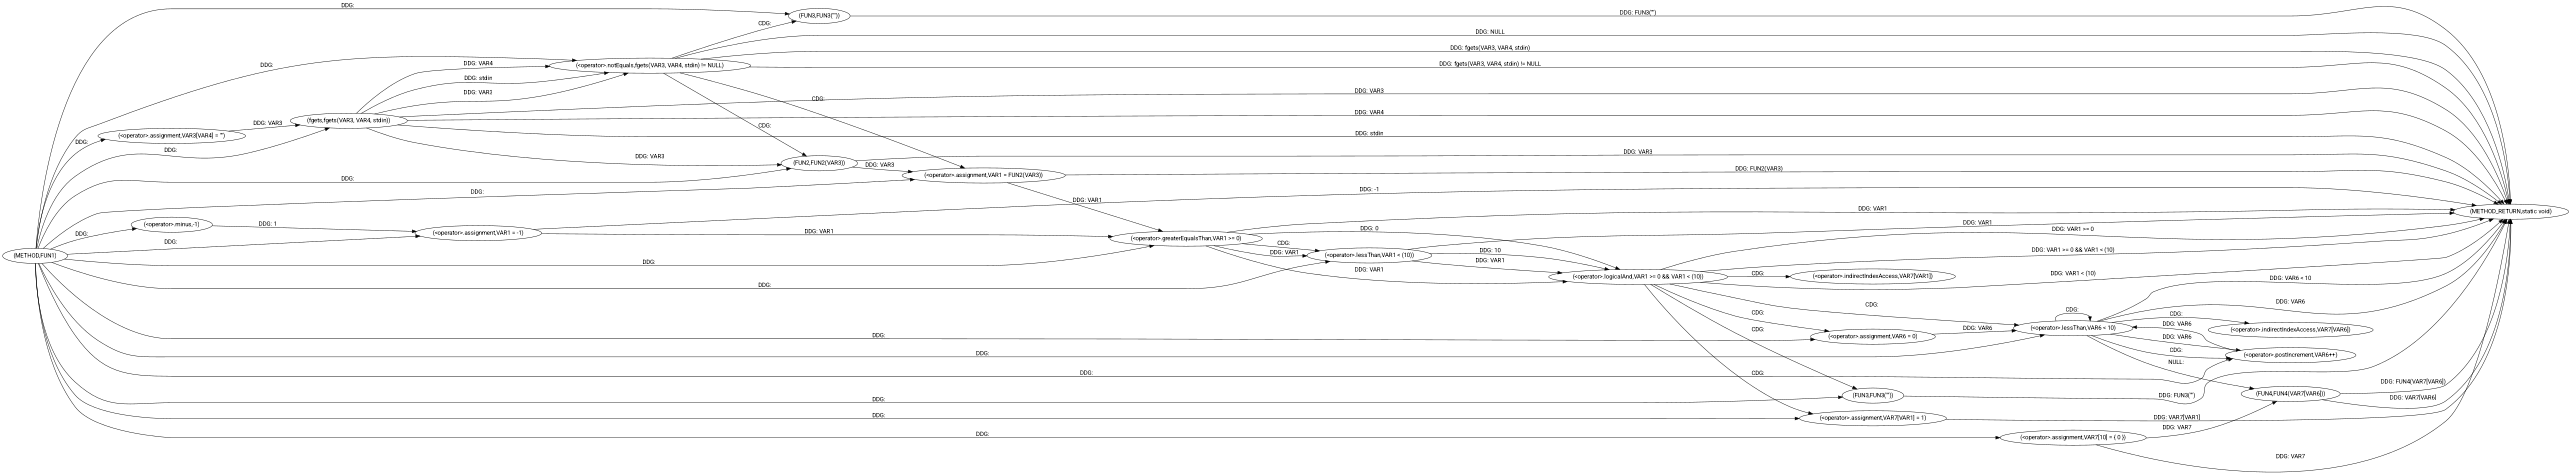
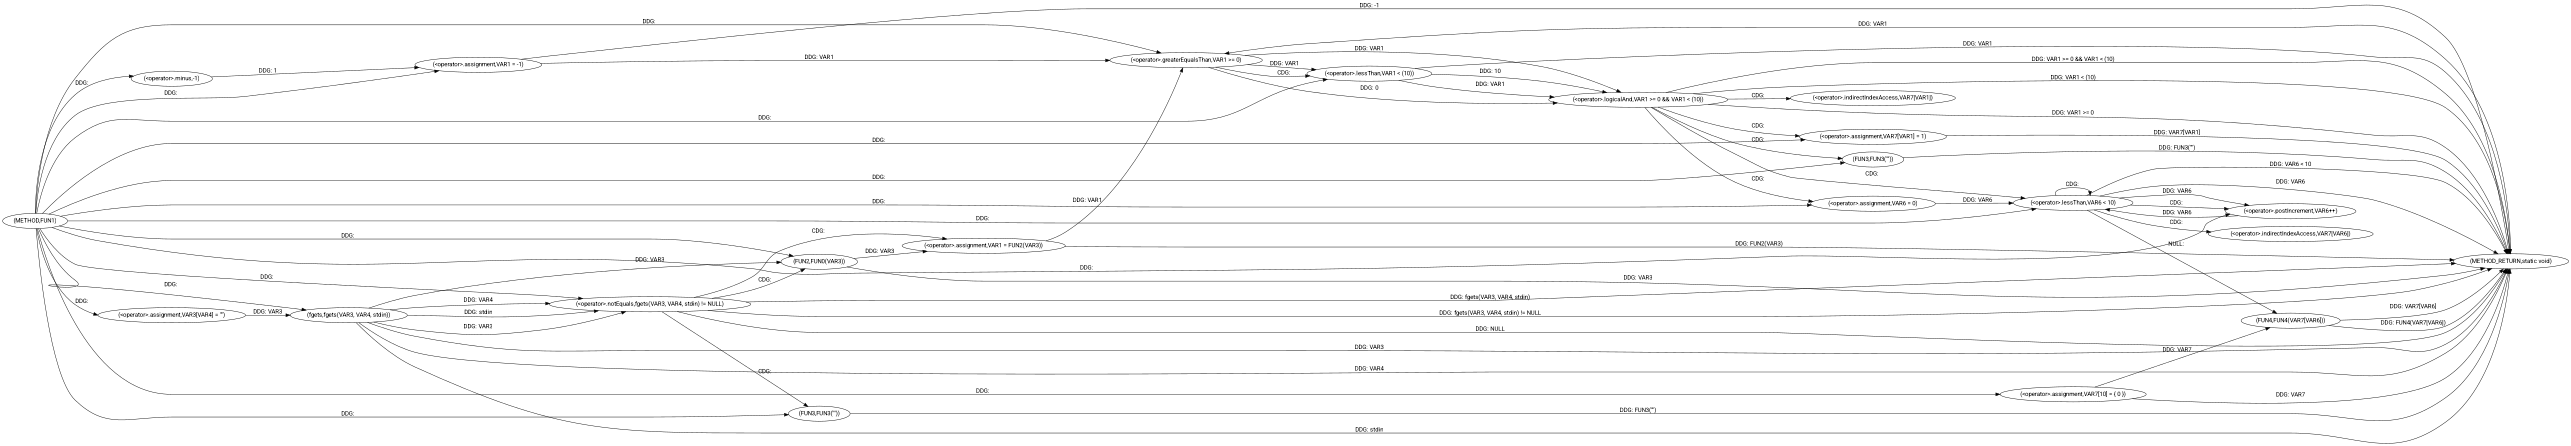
  digraph {
    fontname=Roboto
    rankdir=LR
    node [fontname=Roboto]
    edge [fontname=Roboto]
    n1 [label="(METHOD,FUN1)"]
    n2 [label="(<operator>.assignment,VAR1 = -1)"]
    n3 [label="(<operator>.minus,-1)"]
    n4 [label="(<operator>.assignment,VAR3[VAR4] = \"\")"]
    n5 [label="(<operator>.notEquals,fgets(VAR3, VAR4, stdin) != NULL)"]
    n6 [label="(fgets,fgets(VAR3, VAR4, stdin))"]
    n7 [label="(<operator>.assignment,VAR1 = FUN2(VAR3))"]
-   n8 [label="(FUN2,FUN2(VAR3))"]
+   n8 [label="(FUN2,FUN0(VAR3))"]
    n9 [label="(FUN3,FUN3(\"\"))"]
    n10 [label="(<operator>.assignment,VAR7[10] = { 0 })"]
    n11 [label="(<operator>.greaterEqualsThan,VAR1 >= 0)"]
    n12 [label="(<operator>.lessThan,VAR1 < (10))"]
    n13 [label="(<operator>.assignment,VAR7[VAR1] = 1)"]
    n14 [label="(<operator>.assignment,VAR6 = 0)"]
    n15 [label="(<operator>.lessThan,VAR6 < 10)"]
    n16 [label="(<operator>.postIncrement,VAR6++)"]
    n17 [label="(FUN3,FUN3(\"\"))"]
    n18 [label="(METHOD_RETURN,static void)"]
    n19 [label="(FUN4,FUN4(VAR7[VAR6]))"]
    n20 [label="(<operator>.logicalAnd,VAR1 >= 0 && VAR1 < (10))"]
    n21 [label="(<operator>.indirectIndexAccess,VAR7[VAR6])"]
    n22 [label="(<operator>.indirectIndexAccess,VAR7[VAR1])"]
    n1 -> n2 [label="DDG: "]
    n1 -> n3 [label="DDG: "]
    n1 -> n4 [label="DDG: "]
    n1 -> n5 [label="DDG: "]
    n1 -> n6 [label="DDG: "]
-   n1 -> n7 [label="DDG: "]
    n1 -> n8 [label="DDG: "]
    n1 -> n9 [label="DDG: "]
    n1 -> n10 [label="DDG: "]
    n1 -> n11 [label="DDG: "]
    n1 -> n12 [label="DDG: "]
    n1 -> n13 [label="DDG: "]
    n1 -> n14 [label="DDG: "]
    n1 -> n15 [label="DDG: "]
    n1 -> n16 [label="DDG: "]
    n1 -> n17 [label="DDG: "]
    n2 -> n11 [label="DDG: VAR1"]
    n2 -> n18 [label="DDG: -1"]
    n3 -> n2 [label="DDG: 1"]
    n4 -> n6 [label="DDG: VAR3"]
    n5 -> n7 [label="CDG: "]
    n5 -> n8 [label="CDG: "]
    n5 -> n9 [label="CDG: "]
    n5 -> n18 [label="DDG: fgets(VAR3, VAR4, stdin) != NULL"]
    n5 -> n18 [label="DDG: NULL"]
    n5 -> n18 [label="DDG: fgets(VAR3, VAR4, stdin)"]
    n6 -> n5 [label="DDG: VAR3"]
    n6 -> n5 [label="DDG: VAR4"]
    n6 -> n5 [label="DDG: stdin"]
    n6 -> n8 [label="DDG: VAR3"]
    n6 -> n18 [label="DDG: VAR3"]
    n6 -> n18 [label="DDG: VAR4"]
    n6 -> n18 [label="DDG: stdin"]
    n7 -> n11 [label="DDG: VAR1"]
    n7 -> n18 [label="DDG: FUN2(VAR3)"]
    n8 -> n7 [label="DDG: VAR3"]
    n8 -> n18 [label="DDG: VAR3"]
    n9 -> n18 [label="DDG: FUN3(\"\")"]
    n10 -> n18 [label="DDG: VAR7"]
    n10 -> n19 [label="DDG: VAR7"]
    n11 -> n12 [label="DDG: VAR1"]
    n11 -> n12 [label="CDG: "]
-   n11 -> n18 [label="DDG: VAR1"]
+   n18 -> n11 [label="DDG: VAR1"]
    n11 -> n20 [label="DDG: VAR1"]
    n11 -> n20 [label="DDG: 0"]
    n12 -> n18 [label="DDG: VAR1"]
    n12 -> n20 [label="DDG: VAR1"]
    n12 -> n20 [label="DDG: 10"]
    n13 -> n18 [label="DDG: VAR7[VAR1]"]
    n14 -> n15 [label="DDG: VAR6"]
    n15 -> n15 [label="CDG: "]
    n15 -> n16 [label="DDG: VAR6"]
    n15 -> n16 [label="CDG: "]
    n15 -> n18 [label="DDG: VAR6 < 10"]
    n15 -> n18 [label="DDG: VAR6"]
    n15 -> n19 [label="NULL: "]
    n15 -> n21 [label="CDG: "]
    n16 -> n15 [label="DDG: VAR6"]
    n17 -> n18 [label="DDG: FUN3(\"\")"]
    n19 -> n18 [label="DDG: VAR7[VAR6]"]
    n19 -> n18 [label="DDG: FUN4(VAR7[VAR6])"]
    n20 -> n13 [label="CDG: "]
    n20 -> n14 [label="CDG: "]
    n20 -> n15 [label="CDG: "]
    n20 -> n17 [label="CDG: "]
    n20 -> n18 [label="DDG: VAR1 < (10)"]
    n20 -> n18 [label="DDG: VAR1 >= 0"]
    n20 -> n18 [label="DDG: VAR1 >= 0 && VAR1 < (10)"]
    n20 -> n22 [label="CDG: "]
  }
